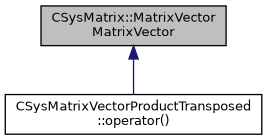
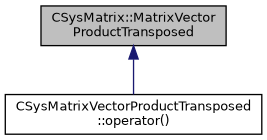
  digraph {
    rankdir=TB
    node [color=black fontname=Helvetica fontsize=10 shape=record style=filled]
-   n1 [fillcolor=grey75 fontcolor=black height=0.2 label="CSysMatrix::MatrixVector\lMatrixVector" width=0.4]
+   n1 [fillcolor=grey75 fontcolor=black height=0.2 label="CSysMatrix::MatrixVector\lProductTransposed" width=0.4]
    n2 [fillcolor=white height=0.2 label="CSysMatrixVectorProductTransposed\l::operator()" width=0.4]
    n1 -> n2 [color=midnightblue dir=back fontname=Helvetica fontsize=10 labelfontname=Helvetica labelfontsize=10 style=solid]
  }
